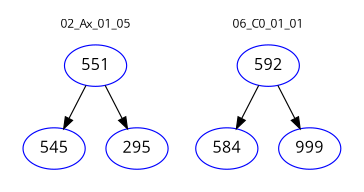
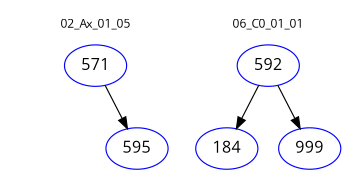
  digraph {
    fontname="Open Sans"
    node [color=blue fontname="Open Sans"]
    edge [color=black fontname="Open Sans"]
-   n1 [label=551]
-   n2 [label=545]
-   n3 [label=295]
+   n1 [label=571]
+   n3 [label=595]
    n4 [label=592]
-   n5 [label=584]
+   n5 [label=184]
    n6 [label=999]
    subgraph cluster_1 {
      color=white
      fontsize=10
      label="02_Ax_01_05"
      n1
-     n2
      n3
    }
    subgraph cluster_2 {
      color=white
      fontsize=10
      label="06_C0_01_01"
      n4
      n5
      n6
    }
-   n1 -> n2
    n1 -> n3
    n4 -> n5
    n4 -> n6
  }
